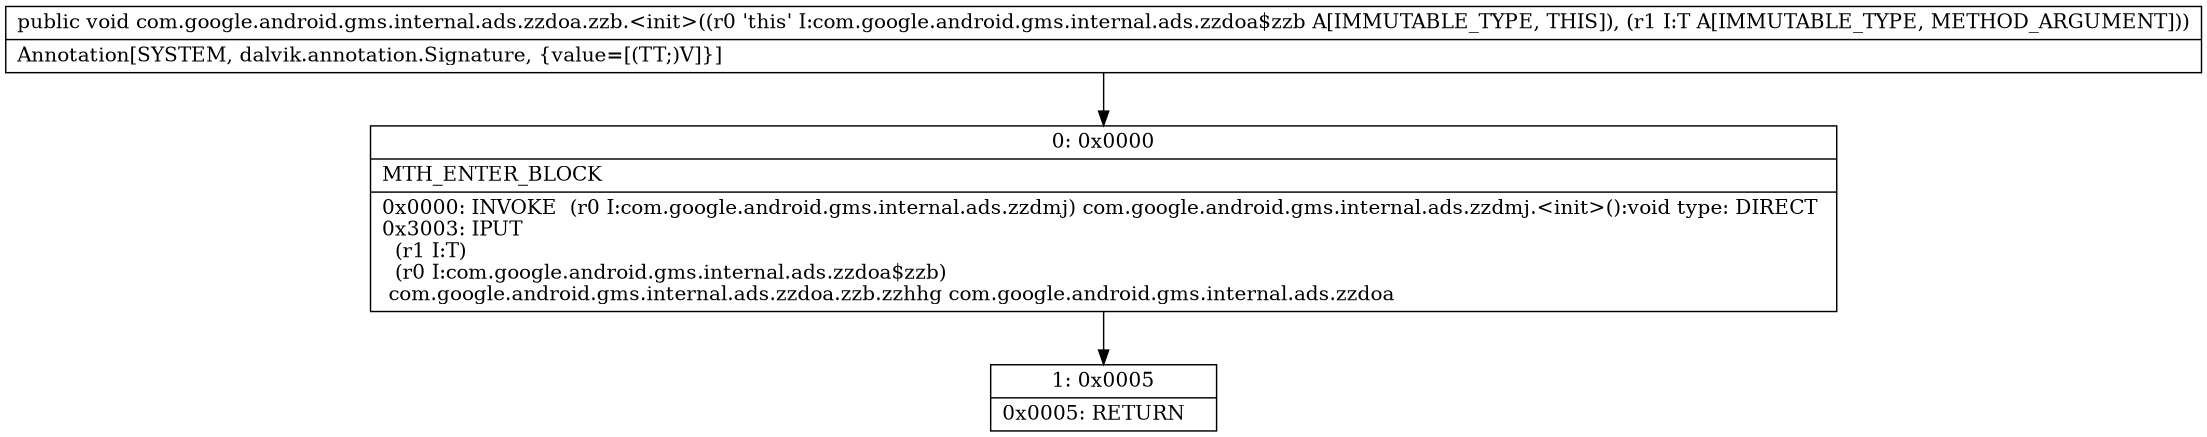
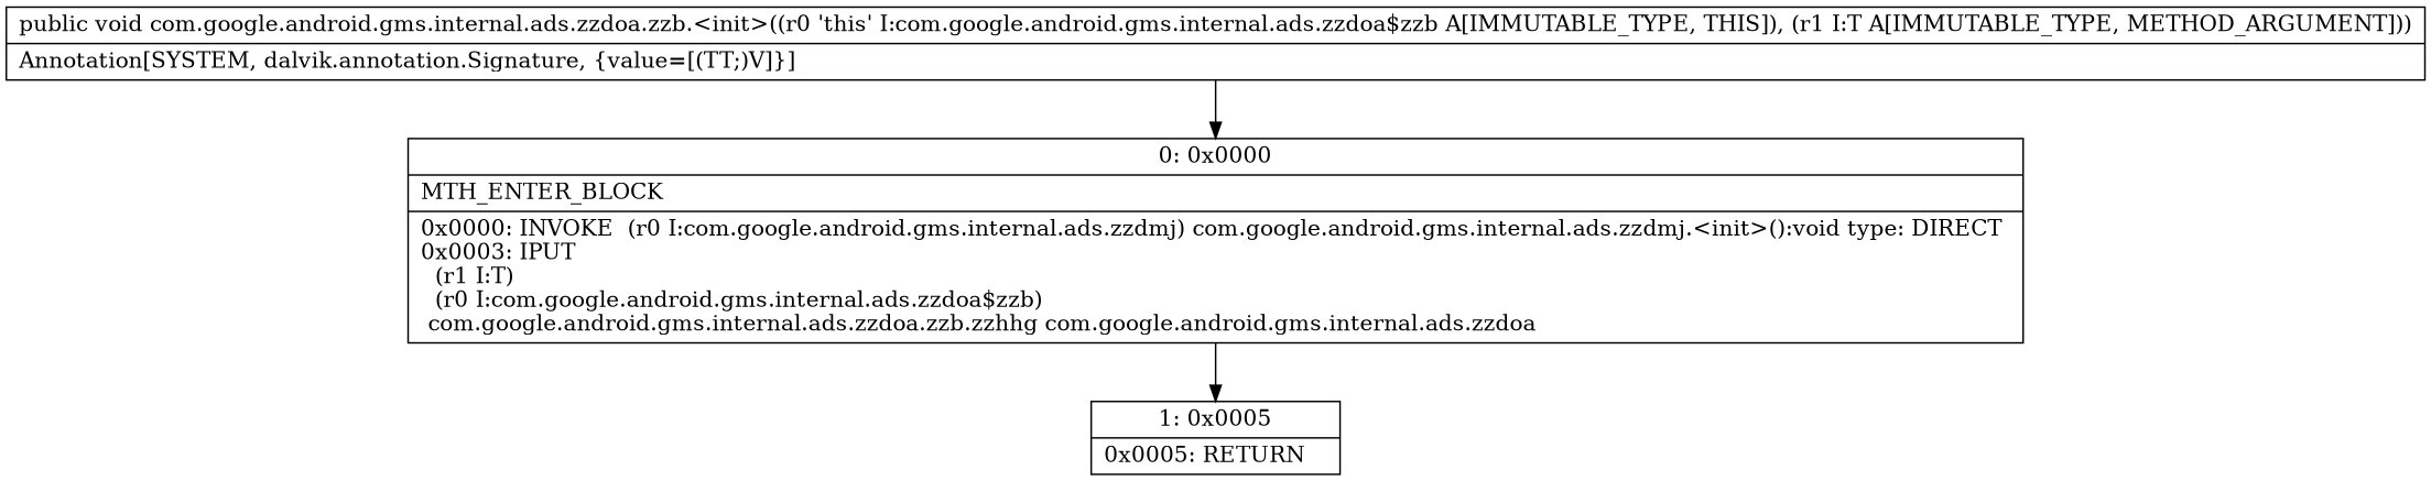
  digraph {
    node [shape=record]
-   n1 [label="{0\:\ 0x0000|MTH_ENTER_BLOCK\l|0x0000: INVOKE  (r0 I:com.google.android.gms.internal.ads.zzdmj) com.google.android.gms.internal.ads.zzdmj.\<init\>():void type: DIRECT \l0x3003: IPUT  \l  (r1 I:T)\l  (r0 I:com.google.android.gms.internal.ads.zzdoa$zzb)\l com.google.android.gms.internal.ads.zzdoa.zzb.zzhhg com.google.android.gms.internal.ads.zzdoa \l}"]
+   n1 [label="{0\:\ 0x0000|MTH_ENTER_BLOCK\l|0x0000: INVOKE  (r0 I:com.google.android.gms.internal.ads.zzdmj) com.google.android.gms.internal.ads.zzdmj.\<init\>():void type: DIRECT \l0x0003: IPUT  \l  (r1 I:T)\l  (r0 I:com.google.android.gms.internal.ads.zzdoa$zzb)\l com.google.android.gms.internal.ads.zzdoa.zzb.zzhhg com.google.android.gms.internal.ads.zzdoa \l}"]
    n2 [label="{1\:\ 0x0005|0x0005: RETURN   \l}"]
    n3 [label="{public void com.google.android.gms.internal.ads.zzdoa.zzb.\<init\>((r0 'this' I:com.google.android.gms.internal.ads.zzdoa$zzb A[IMMUTABLE_TYPE, THIS]), (r1 I:T A[IMMUTABLE_TYPE, METHOD_ARGUMENT]))  | Annotation[SYSTEM, dalvik.annotation.Signature, \{value=[(TT;)V]\}]\l}"]
    n1 -> n2
    n3 -> n1
  }
